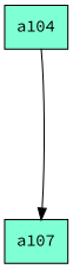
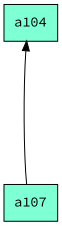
  digraph {
    rankdir=BT
    ranksep=2.0
    fontname="Source Code Pro"
    node [fillcolor=aquamarine shape=record style=filled fontname="Source Code Pro"]
    n1 [label="{a107}"]
    n2 [label="{a104}"]
-   n2 -> n1 [fontname="Source Code Pro"]
+   n1 -> n2 [fontname="Source Code Pro"]
  }
